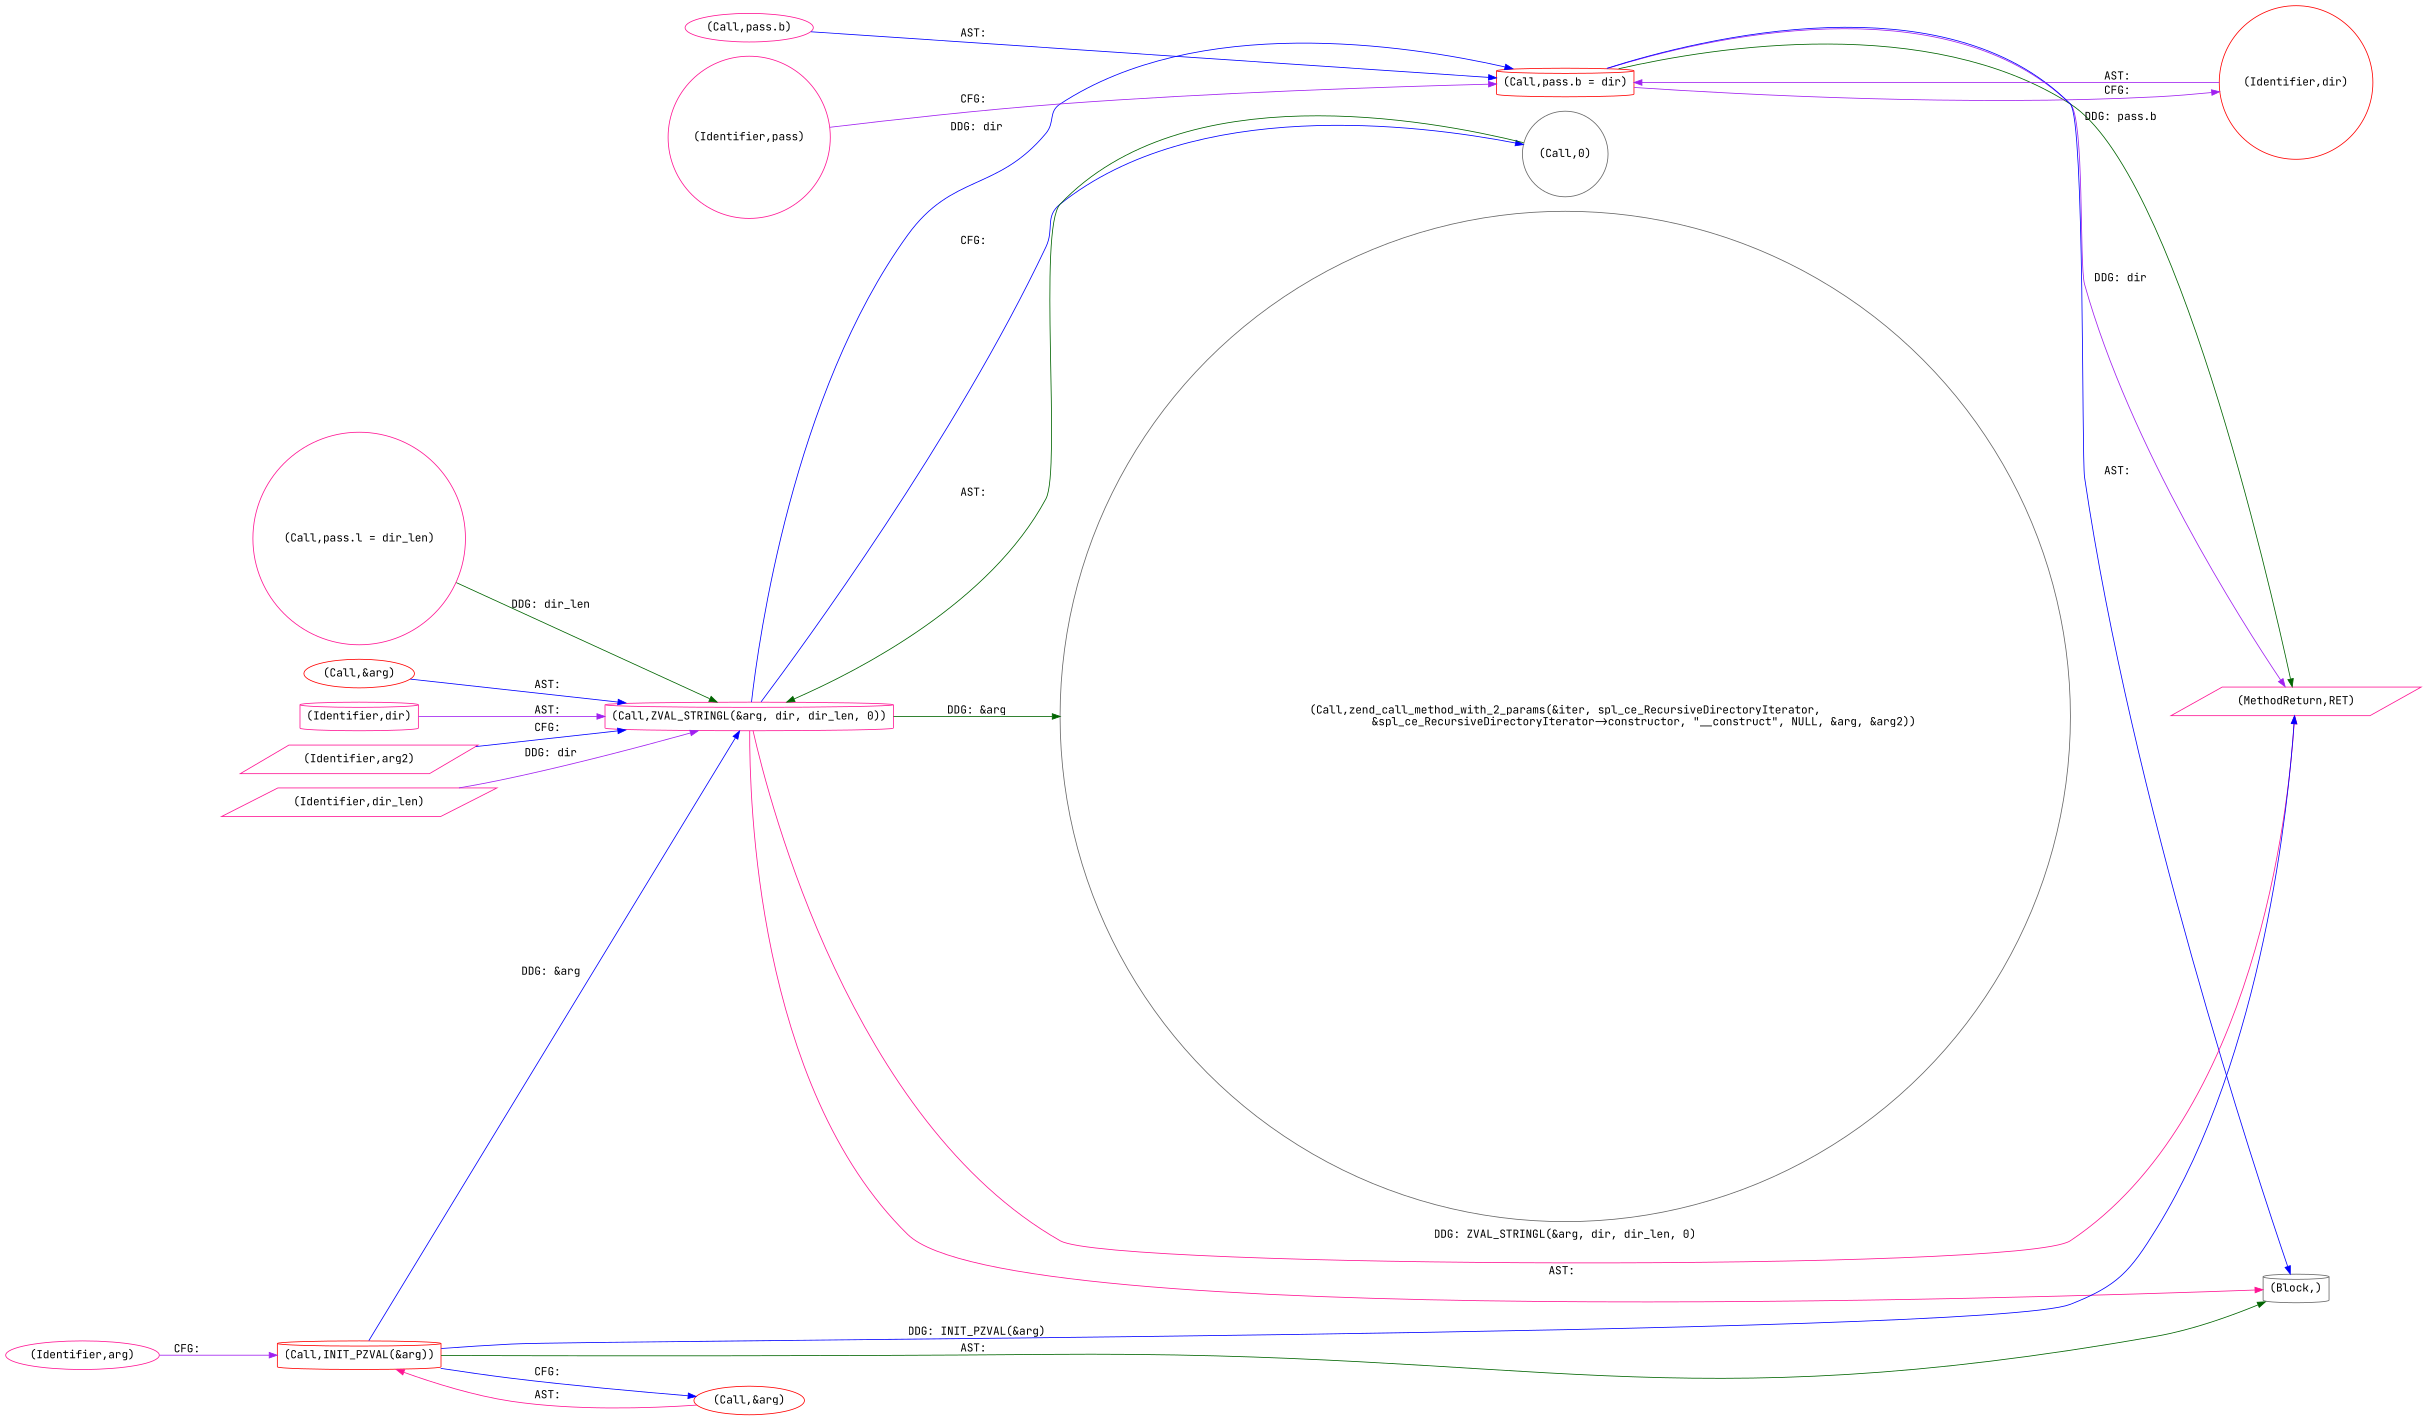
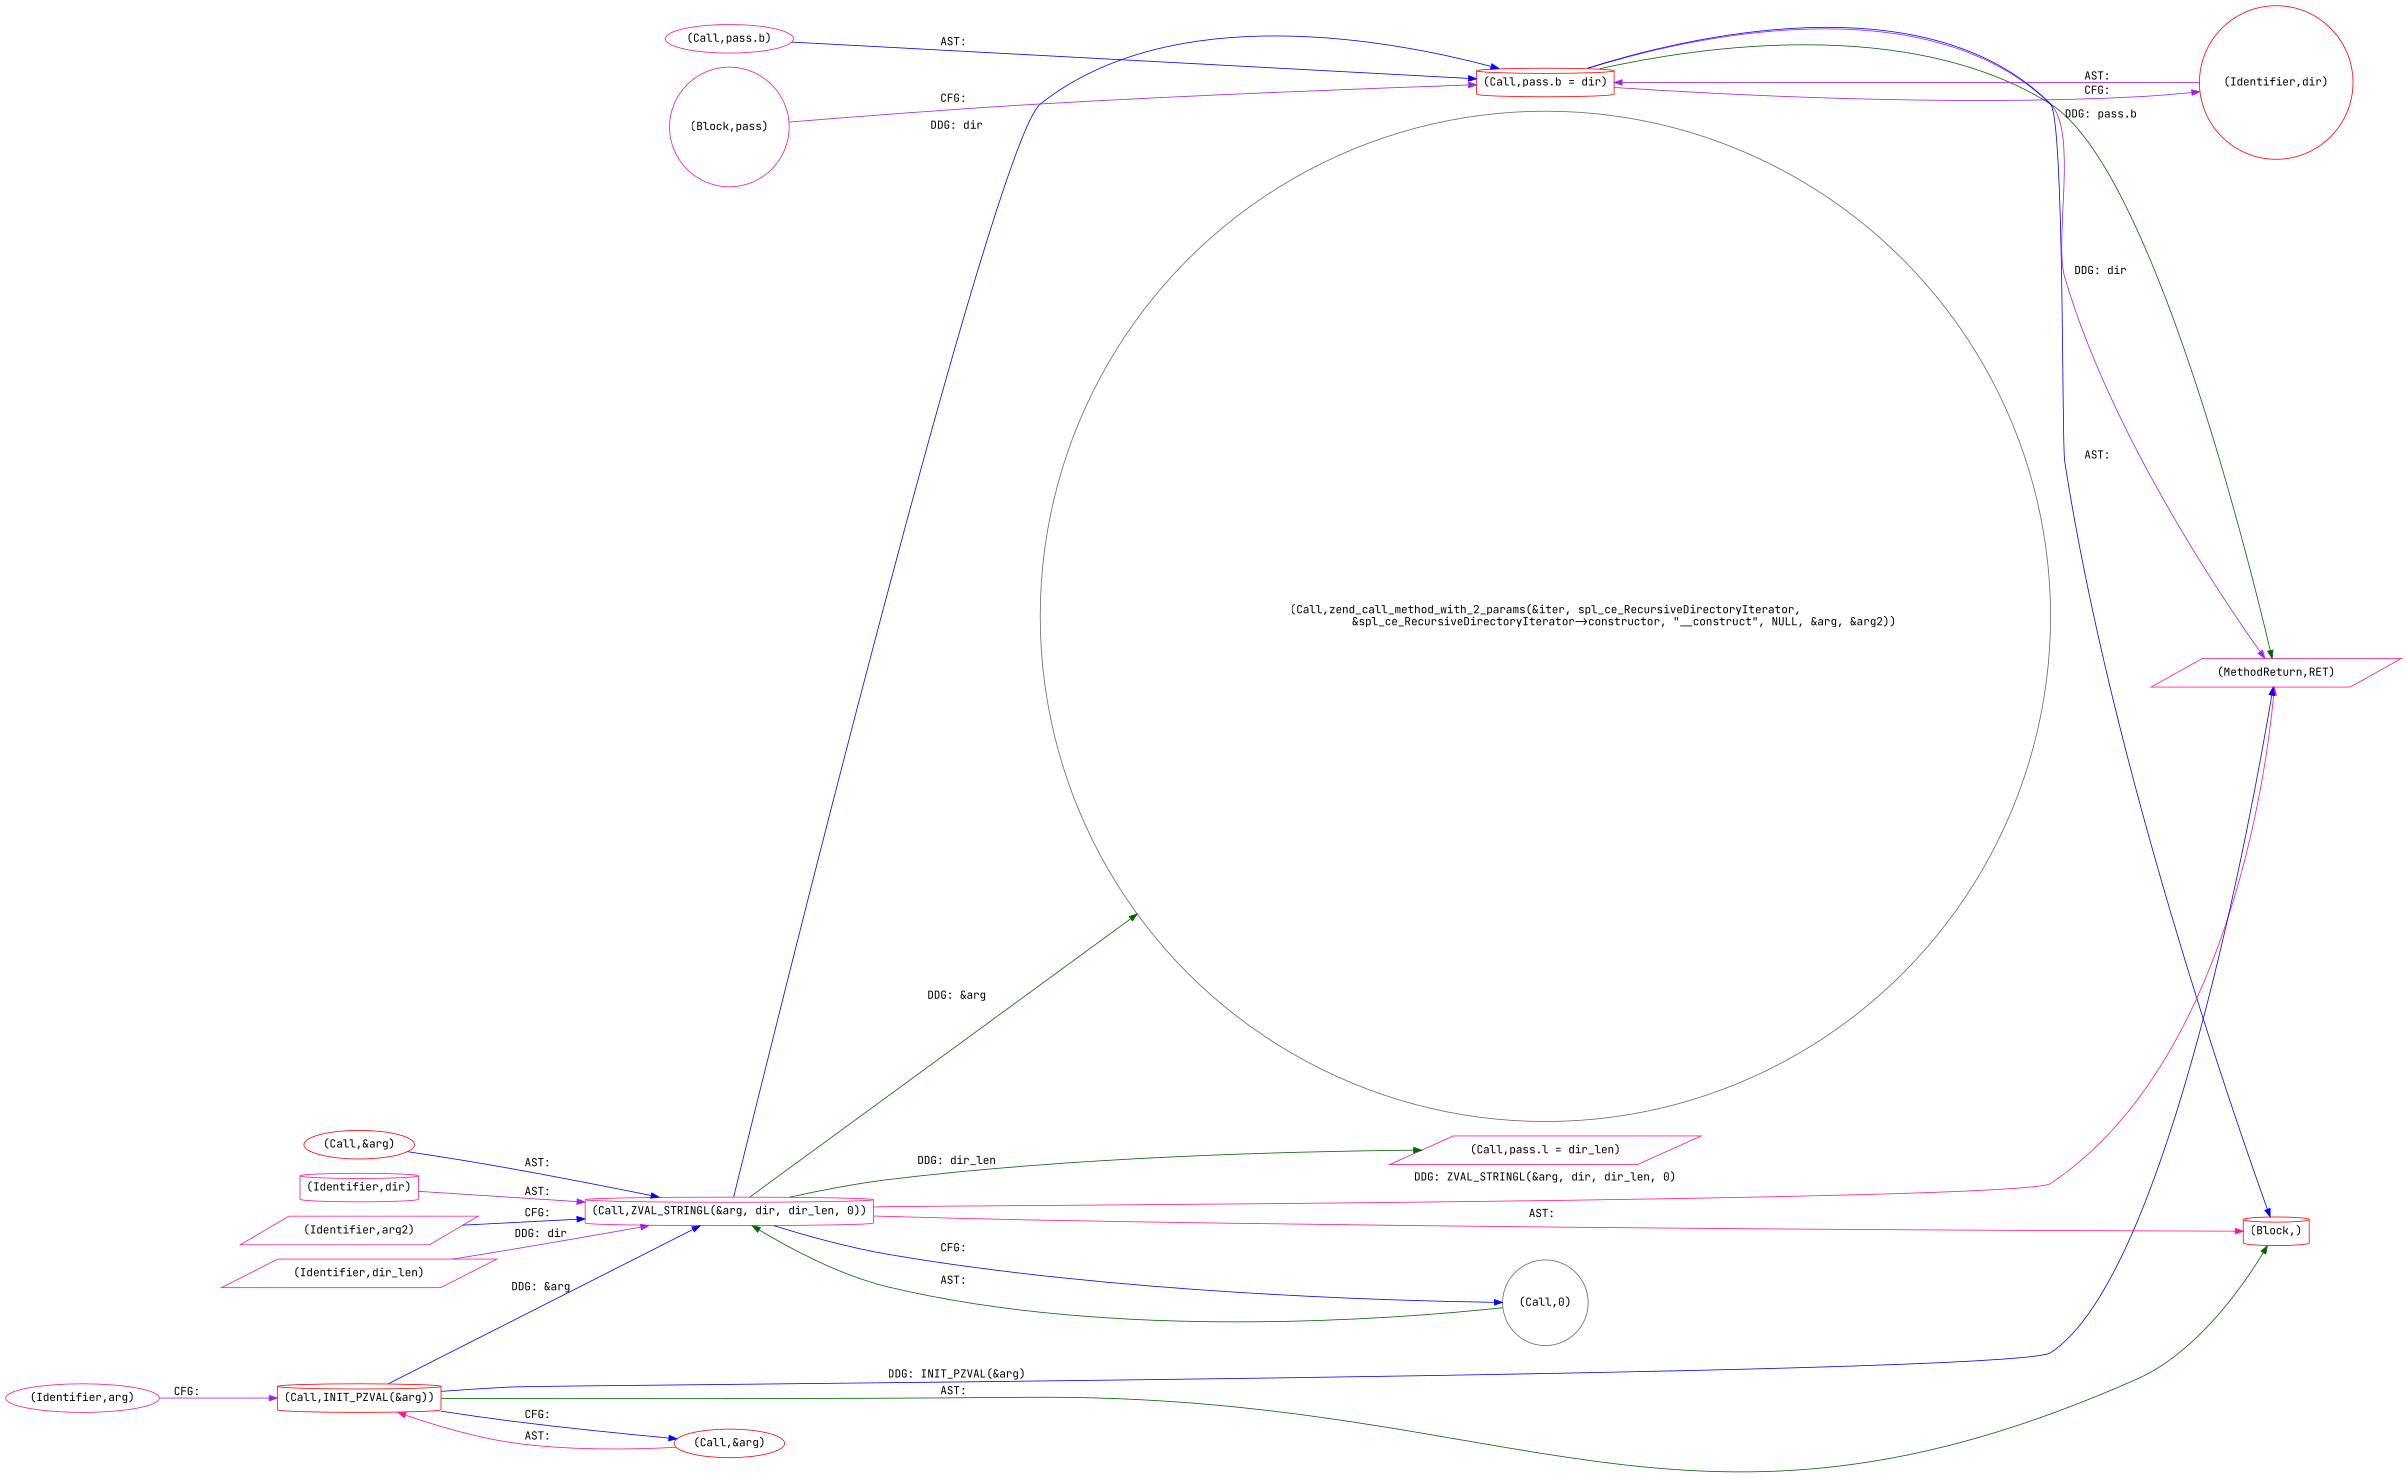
  digraph {
    fontname="JetBrains Mono"
    rankdir=LR
    node [color=deeppink fontname="JetBrains Mono" shape=cylinder]
    edge [color=blue fontname="JetBrains Mono"]
    n1 [color=red label="(Call,pass.b = dir)"]
    n2 [label="(MethodReturn,RET)" shape=parallelogram]
    n3 [color=red label="(Identifier,dir)" shape=circle]
-   n4 [color=gray40 label="(Block,)"]
+   n4 [color=red label="(Block,)"]
    n5 [label="(Call,ZVAL_STRINGL(&arg, dir, dir_len, 0))"]
    n6 [color=gray40 label="(Call,0)" shape=circle]
    n7 [color=gray40 label="(Call,zend_call_method_with_2_params(&iter, spl_ce_RecursiveDirectoryIterator,\n                        &spl_ce_RecursiveDirectoryIterator->constructor, \"__construct\", NULL, &arg, &arg2))" shape=circle]
-   n8 [label="(Call,pass.l = dir_len)" shape=circle]
+   n8 [label="(Call,pass.l = dir_len)" shape=parallelogram]
    n9 [color=red label="(Call,INIT_PZVAL(&arg))"]
    n10 [color=red label="(Call,&arg)" shape=ellipse]
    n11 [label="(Call,pass.b)" shape=ellipse]
    n12 [color=red label="(Call,&arg)" shape=ellipse]
    n13 [label="(Identifier,dir)"]
    n14 [label="(Identifier,arg)" shape=ellipse]
    n15 [label="(Identifier,arg2)" shape=parallelogram]
-   n16 [label="(Identifier,pass)" shape=circle]
+   n16 [label="(Block,pass)" shape=circle]
    n17 [label="(Identifier,dir_len)" shape=parallelogram]
    n1 -> n2 [color=purple label="DDG: dir"]
    n1 -> n2 [color=darkgreen label="DDG: pass.b"]
    n1 -> n3 [color=purple label="CFG: "]
    n1 -> n4 [label="AST: "]
    n3 -> n1 [color=purple label="AST: "]
    n5 -> n1 [label="DDG: dir"]
    n5 -> n2 [color=deeppink label="DDG: ZVAL_STRINGL(&arg, dir, dir_len, 0)"]
    n5 -> n4 [color=deeppink label="AST: "]
    n5 -> n6 [label="CFG: "]
    n5 -> n7 [color=darkgreen label="DDG: &arg"]
-   n8 -> n5 [color=darkgreen label="DDG: dir_len"]
+   n5 -> n8 [color=darkgreen label="DDG: dir_len"]
    n6 -> n5 [color=darkgreen label="AST: "]
    n9 -> n2 [label="DDG: INIT_PZVAL(&arg)"]
    n9 -> n4 [color=darkgreen label="AST: "]
    n9 -> n5 [label="DDG: &arg"]
    n9 -> n10 [label="CFG: "]
    n10 -> n9 [color=deeppink label="AST: "]
    n11 -> n1 [label="AST: "]
    n12 -> n5 [label="AST: "]
    n13 -> n5 [color=purple label="AST: "]
    n14 -> n9 [color=purple label="CFG: "]
    n15 -> n5 [label="CFG: "]
    n16 -> n1 [color=purple label="CFG: "]
    n17 -> n5 [color=purple label="DDG: dir"]
  }
